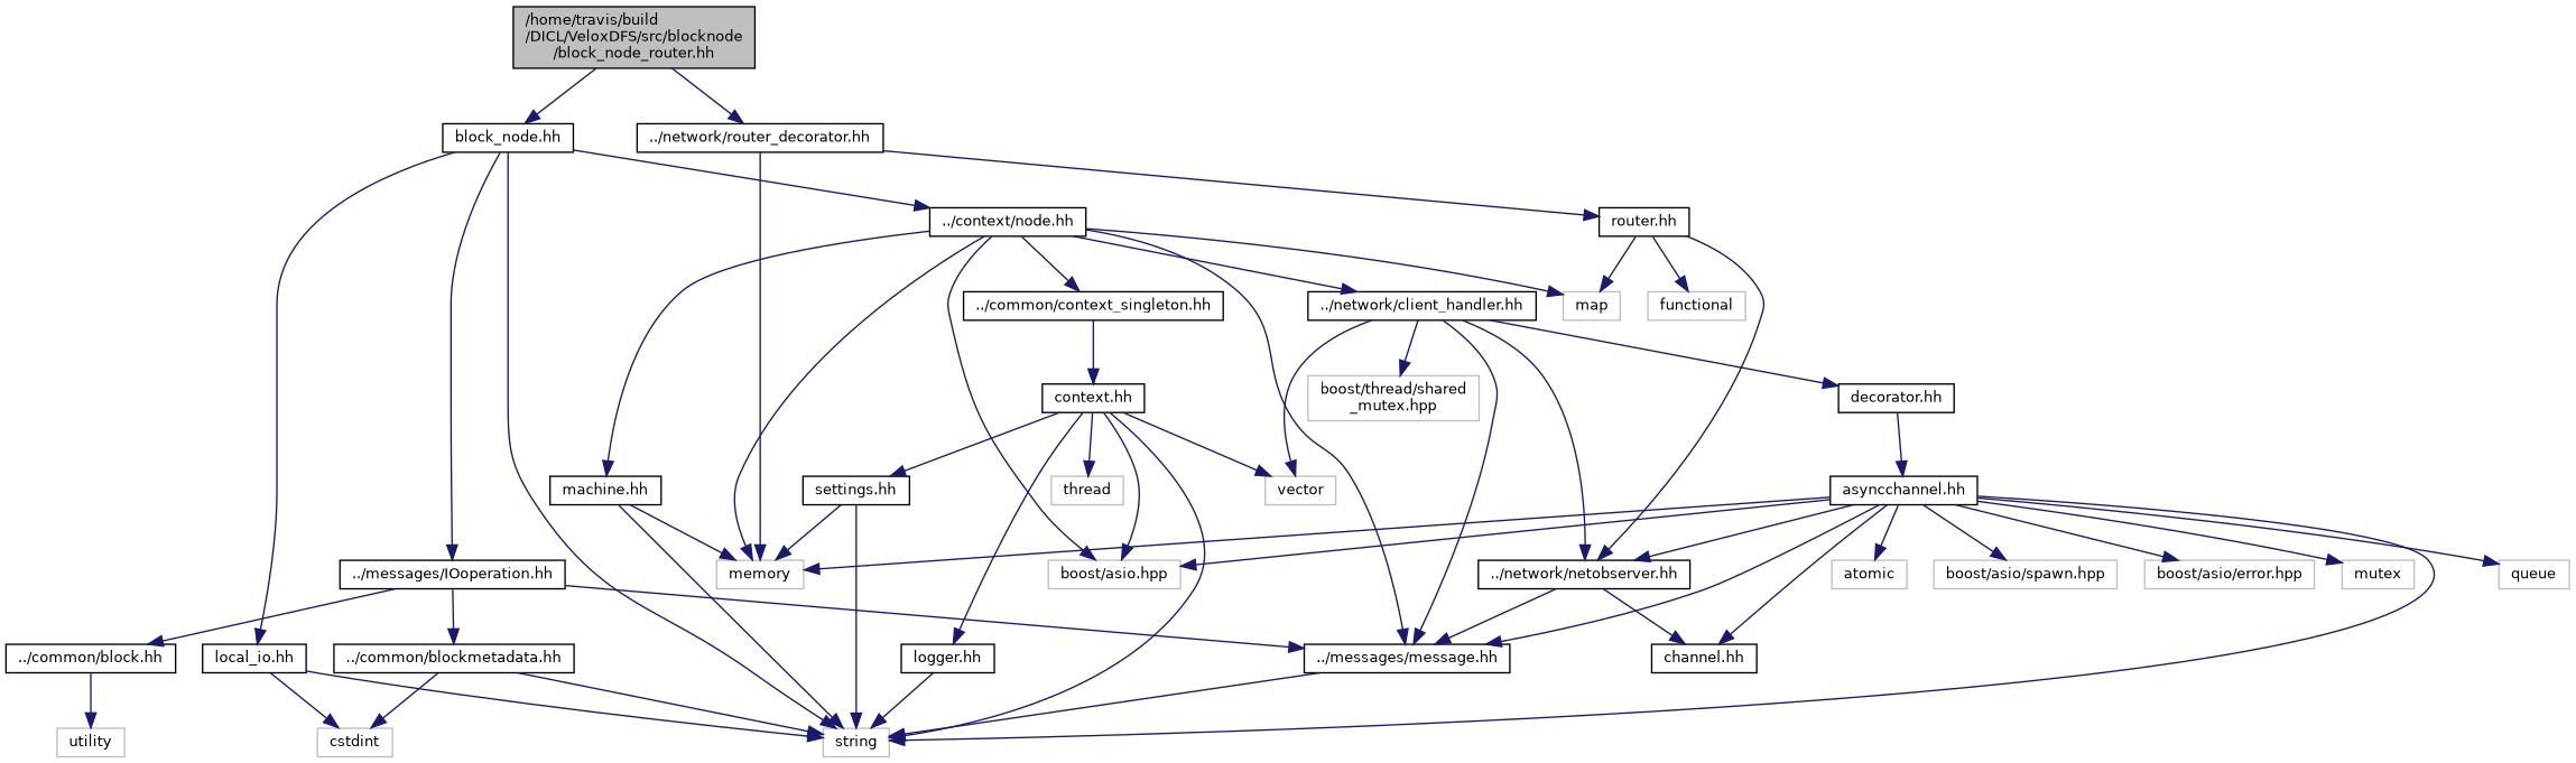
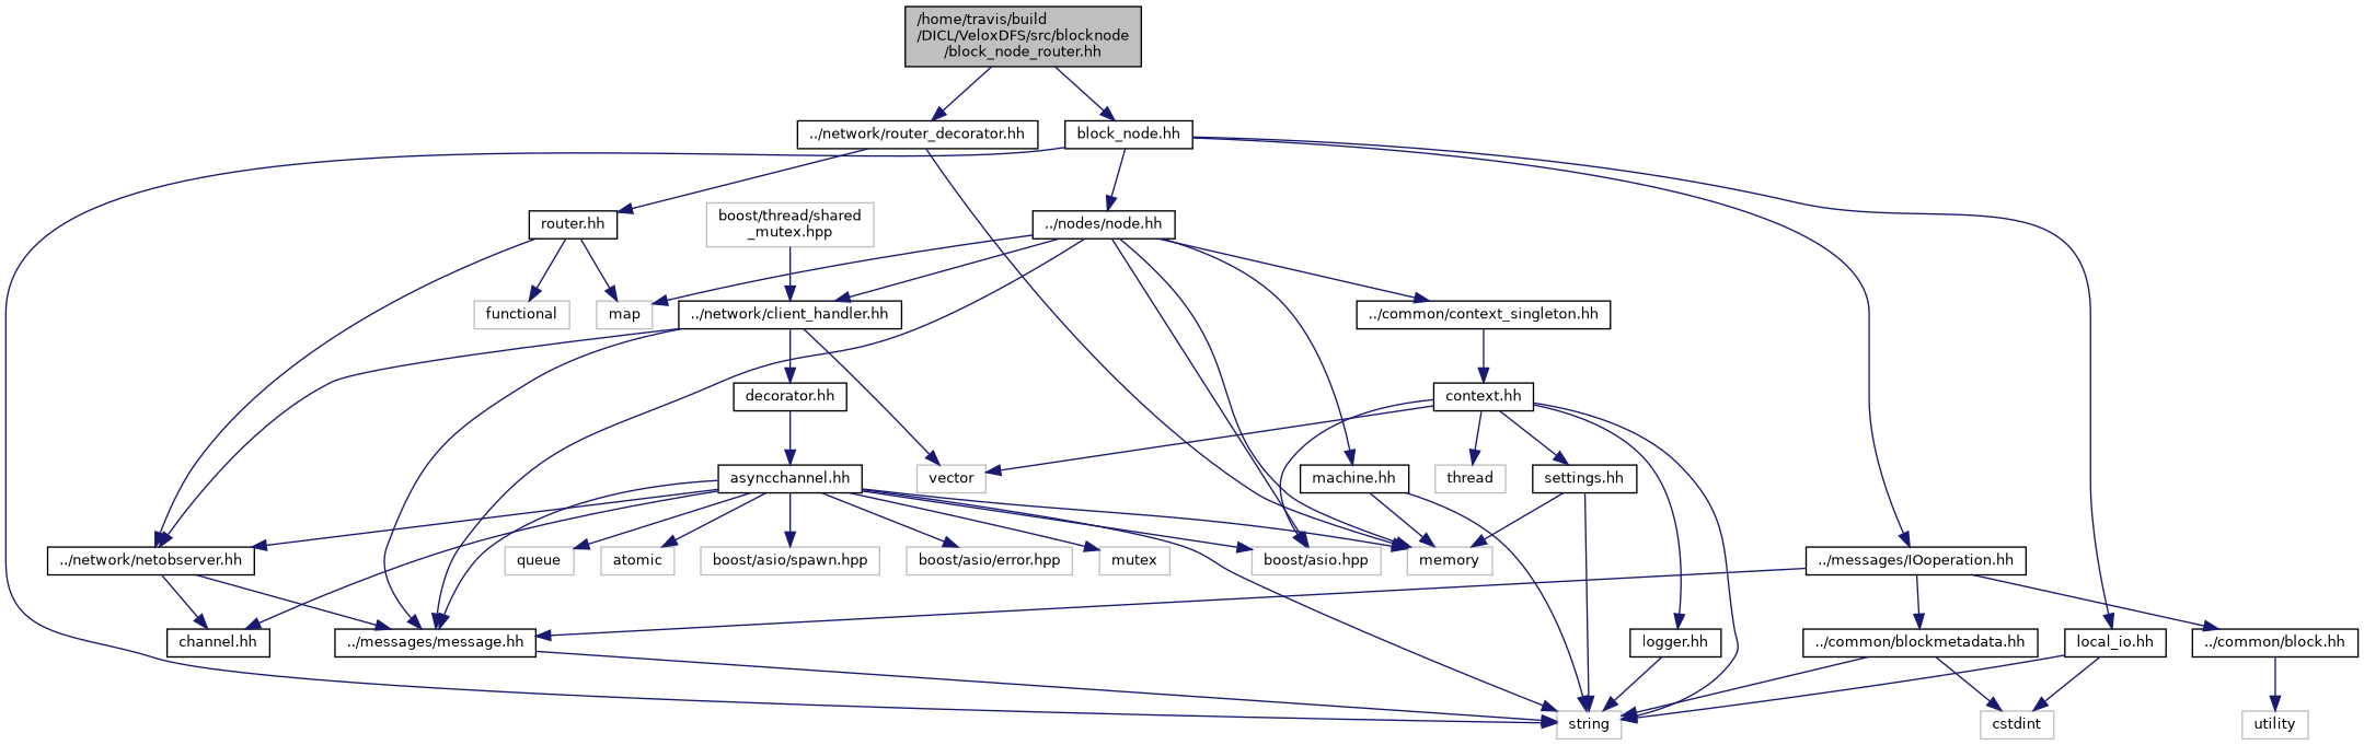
  digraph {
    node [color=black fillcolor=white fontname=Helvetica fontsize=10 shape=record style=filled]
    edge [color=midnightblue fontname=Helvetica fontsize=10 labelfontname=Helvetica labelfontsize=10 style=solid]
    n1 [fillcolor=grey75 fontcolor=black height=0.2 label="/home/travis/build\l/DICL/VeloxDFS/src/blocknode\l/block_node_router.hh" width=0.4]
    n2 [height=0.2 label="../network/router_decorator.hh" width=0.4]
    n3 [height=0.2 label="block_node.hh" width=0.4]
    n4 [height=0.2 label="router.hh" width=0.4]
    n5 [color=grey75 height=0.2 label=memory width=0.4]
    n6 [color=grey75 height=0.2 label=string width=0.4]
-   n7 [height=0.2 label="../context/node.hh" width=0.4]
+   n7 [height=0.2 label="../nodes/node.hh" width=0.4]
    n8 [height=0.2 label="local_io.hh" width=0.4]
    n9 [height=0.2 label="../messages/IOoperation.hh" width=0.4]
    n10 [height=0.2 label="../network/netobserver.hh" width=0.4]
    n11 [color=grey75 height=0.2 label=functional width=0.4]
    n12 [color=grey75 height=0.2 label=map width=0.4]
    n13 [height=0.2 label="../messages/message.hh" width=0.4]
    n14 [height=0.2 label="channel.hh" width=0.4]
    n15 [height=0.2 label="machine.hh" width=0.4]
    n16 [height=0.2 label="../common/context_singleton.hh" width=0.4]
    n17 [color=grey75 height=0.2 label="boost/asio.hpp" width=0.4]
    n18 [height=0.2 label="../network/client_handler.hh" width=0.4]
    n19 [color=grey75 height=0.2 label=cstdint width=0.4]
    n20 [height=0.2 label="../common/block.hh" width=0.4]
    n21 [height=0.2 label="../common/blockmetadata.hh" width=0.4]
    n22 [height=0.2 label="context.hh" width=0.4]
    n23 [color=grey75 height=0.2 label=vector width=0.4]
    n24 [height=0.2 label="decorator.hh" width=0.4]
    n25 [color=grey75 height=0.2 label="boost/thread/shared\l_mutex.hpp" width=0.4]
    n26 [height=0.2 label="settings.hh" width=0.4]
    n27 [height=0.2 label="logger.hh" width=0.4]
    n28 [color=grey75 height=0.2 label=thread width=0.4]
    n29 [height=0.2 label="asyncchannel.hh" width=0.4]
    n30 [color=grey75 height=0.2 label=queue width=0.4]
    n31 [color=grey75 height=0.2 label=atomic width=0.4]
    n32 [color=grey75 height=0.2 label="boost/asio/spawn.hpp" width=0.4]
    n33 [color=grey75 height=0.2 label="boost/asio/error.hpp" width=0.4]
    n34 [color=grey75 height=0.2 label=mutex width=0.4]
    n35 [color=grey75 height=0.2 label=utility width=0.4]
    n1 -> n2
    n1 -> n3
    n2 -> n4
    n2 -> n5
    n3 -> n6
    n3 -> n7
    n3 -> n8
    n3 -> n9
    n4 -> n10
    n4 -> n11
    n4 -> n12
    n7 -> n5
    n7 -> n12
    n7 -> n13
    n7 -> n15
    n7 -> n16
    n7 -> n17
    n7 -> n18
    n8 -> n6
    n8 -> n19
    n9 -> n13
    n9 -> n20
    n9 -> n21
    n10 -> n13
    n10 -> n14
    n13 -> n6
    n15 -> n5
    n15 -> n6
    n16 -> n22
    n18 -> n10
    n18 -> n13
    n18 -> n23
    n18 -> n24
-   n18 -> n25
+   n25 -> n18
    n20 -> n35
    n21 -> n6
    n21 -> n19
    n22 -> n6
    n22 -> n17
    n22 -> n23
    n22 -> n26
    n22 -> n27
    n22 -> n28
    n24 -> n29
    n26 -> n5
    n26 -> n6
    n27 -> n6
    n29 -> n5
    n29 -> n6
    n29 -> n10
    n29 -> n13
    n29 -> n14
    n29 -> n17
    n29 -> n30
    n29 -> n31
    n29 -> n32
    n29 -> n33
    n29 -> n34
  }
